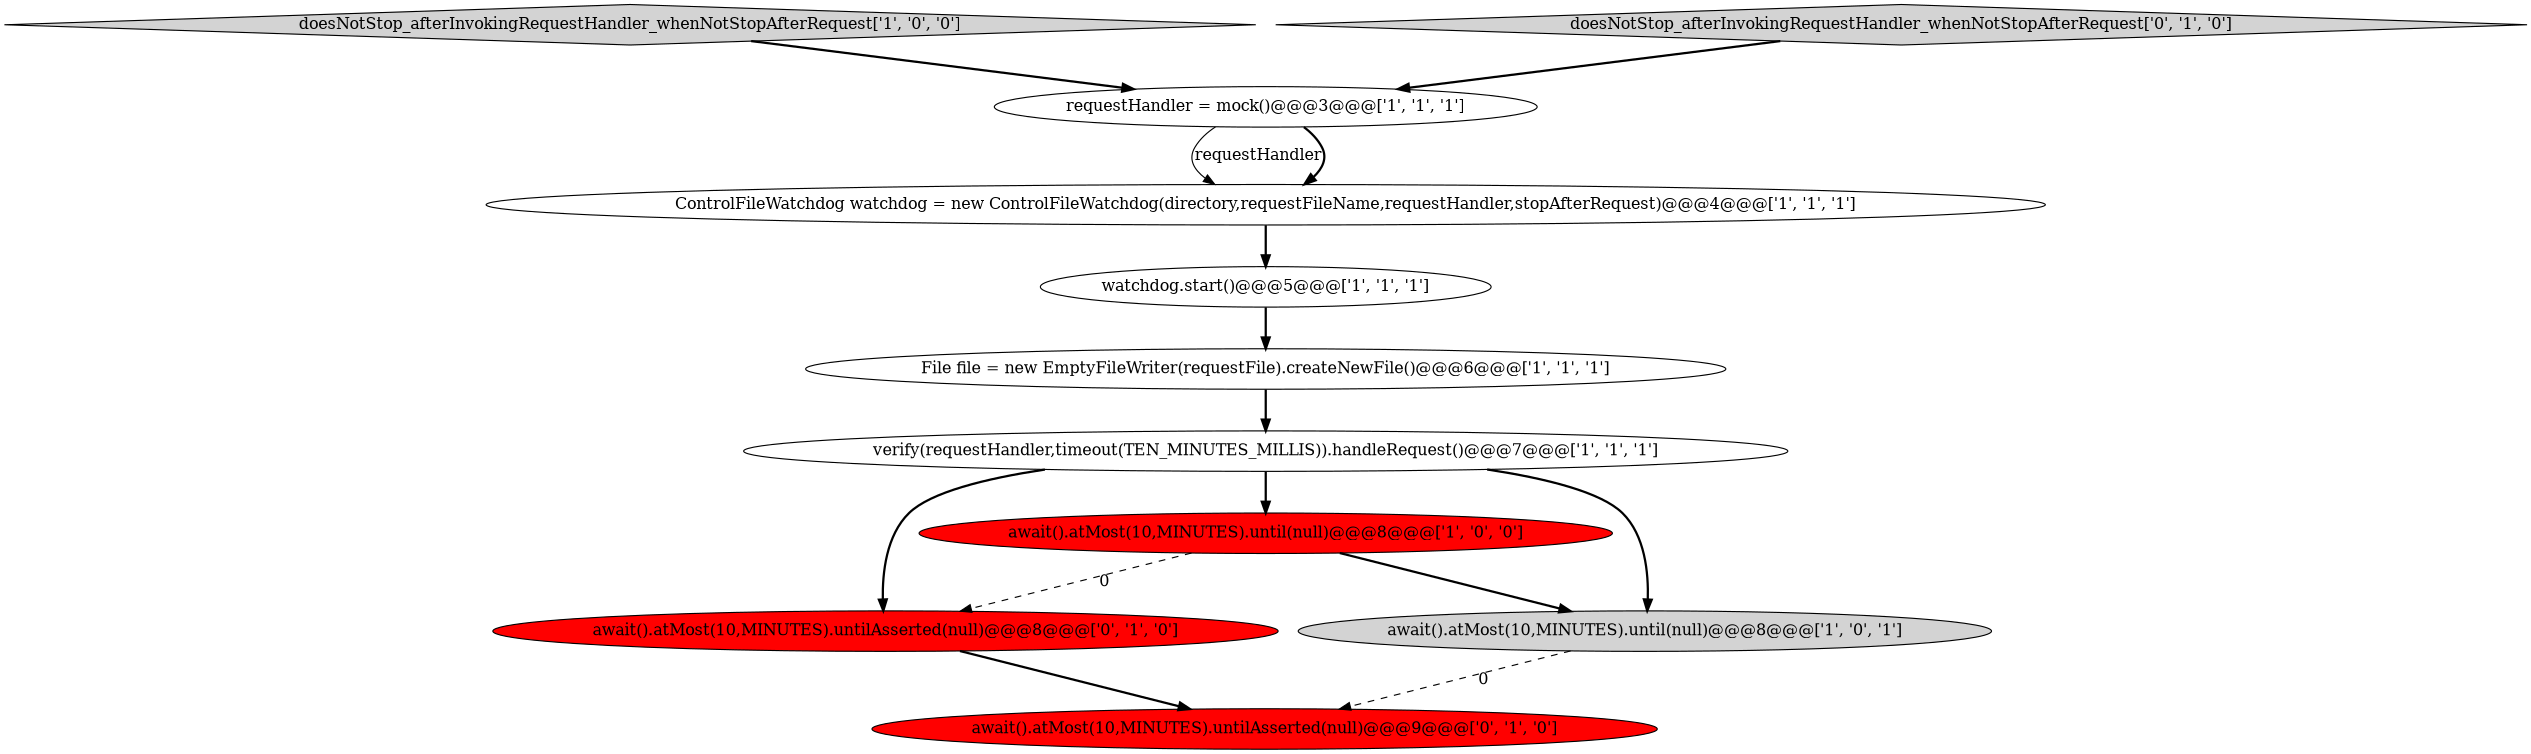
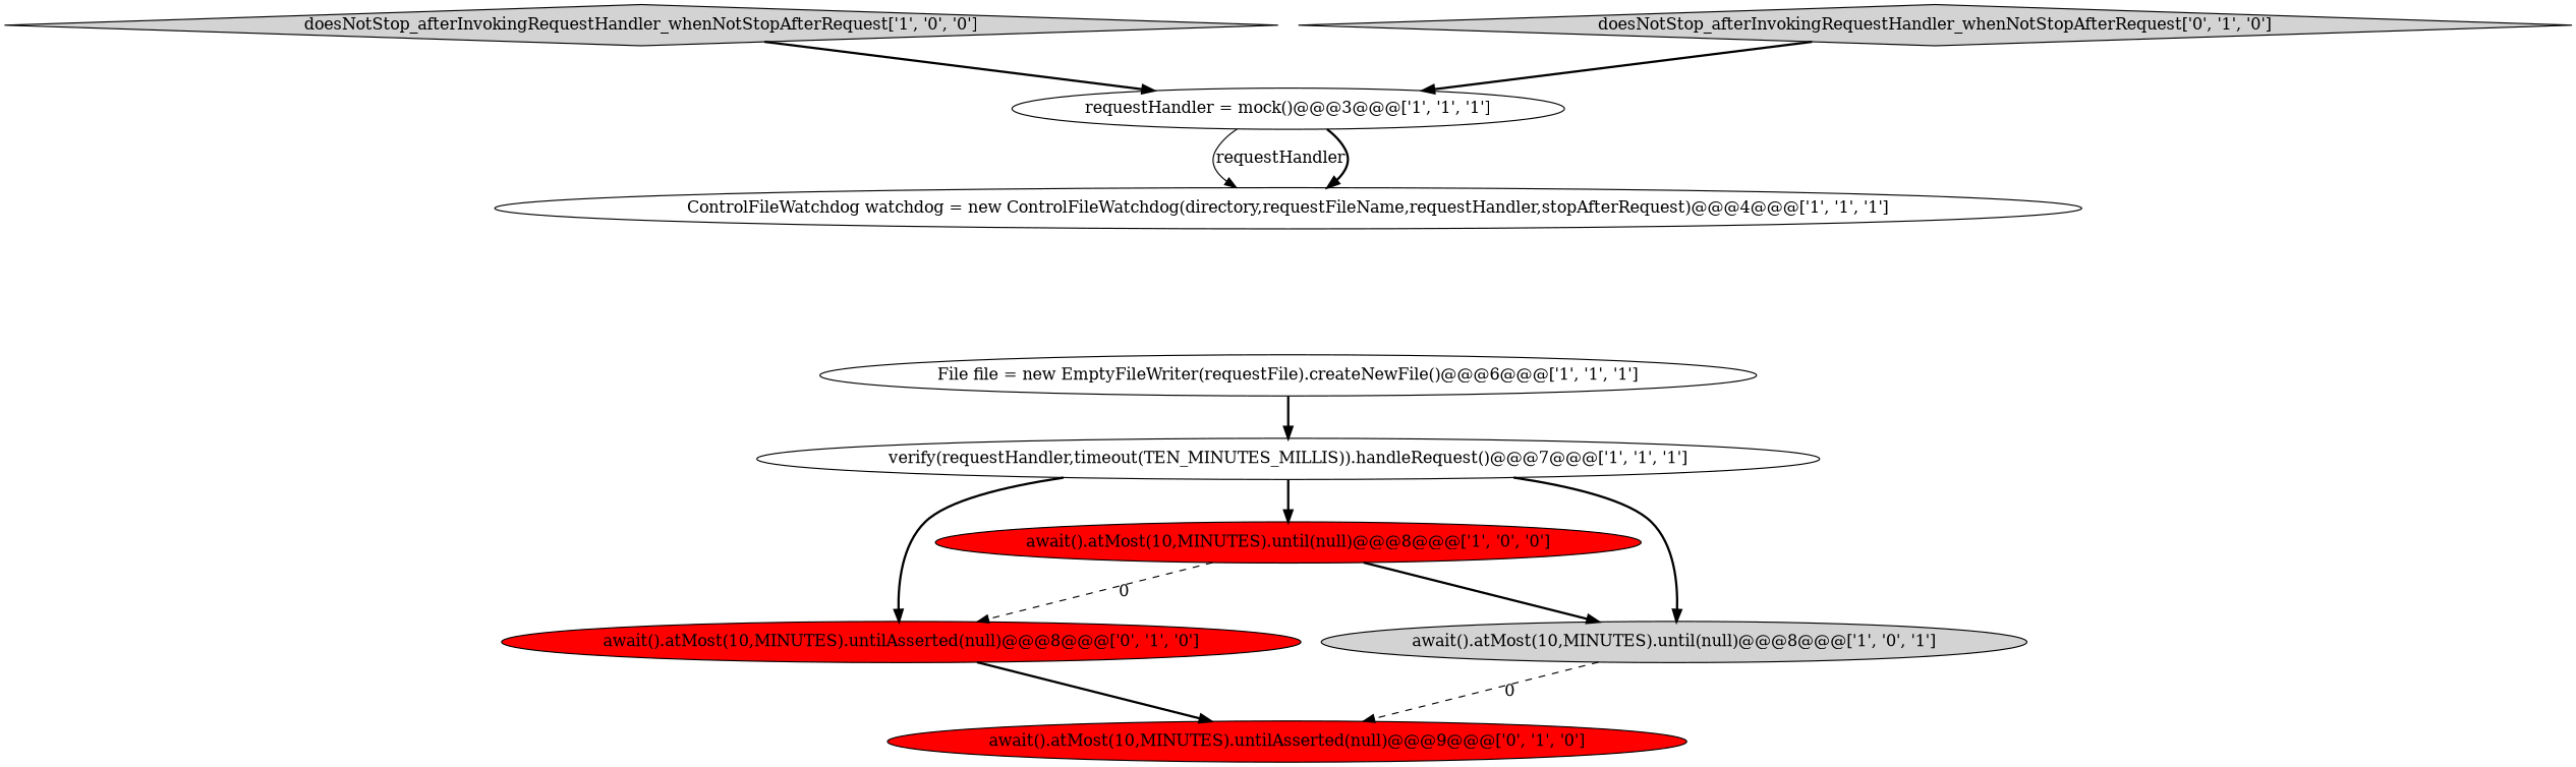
  digraph {
    node [fillcolor=white shape=ellipse style=filled]
    edge [style=bold]
    n1 [label="requestHandler = mock()@@@3@@@['1', '1', '1']"]
    n2 [label="ControlFileWatchdog watchdog = new ControlFileWatchdog(directory,requestFileName,requestHandler,stopAfterRequest)@@@4@@@['1', '1', '1']"]
-   n3 [label="watchdog.start()@@@5@@@['1', '1', '1']"]
    n4 [label="File file = new EmptyFileWriter(requestFile).createNewFile()@@@6@@@['1', '1', '1']"]
    n5 [fillcolor=lightgray label="doesNotStop_afterInvokingRequestHandler_whenNotStopAfterRequest['1', '0', '0']" shape=diamond]
    n6 [label="verify(requestHandler,timeout(TEN_MINUTES_MILLIS)).handleRequest()@@@7@@@['1', '1', '1']"]
    n7 [fillcolor=red label="await().atMost(10,MINUTES).untilAsserted(null)@@@8@@@['0', '1', '0']"]
    n8 [fillcolor=lightgray label="await().atMost(10,MINUTES).until(null)@@@8@@@['1', '0', '1']"]
    n9 [fillcolor=red label="await().atMost(10,MINUTES).until(null)@@@8@@@['1', '0', '0']"]
    n10 [fillcolor=red label="await().atMost(10,MINUTES).untilAsserted(null)@@@9@@@['0', '1', '0']"]
    n11 [fillcolor=lightgray label="doesNotStop_afterInvokingRequestHandler_whenNotStopAfterRequest['0', '1', '0']" shape=diamond]
    n1 -> n2 [label=requestHandler style=solid]
    n1 -> n2
-   n2 -> n3
-   n3 -> n4
    n4 -> n6
    n5 -> n1
    n6 -> n7
    n6 -> n8
    n6 -> n9
    n7 -> n10
    n8 -> n10 [label=0 style=dashed]
    n9 -> n7 [label=0 style=dashed]
    n9 -> n8
    n11 -> n1
  }
